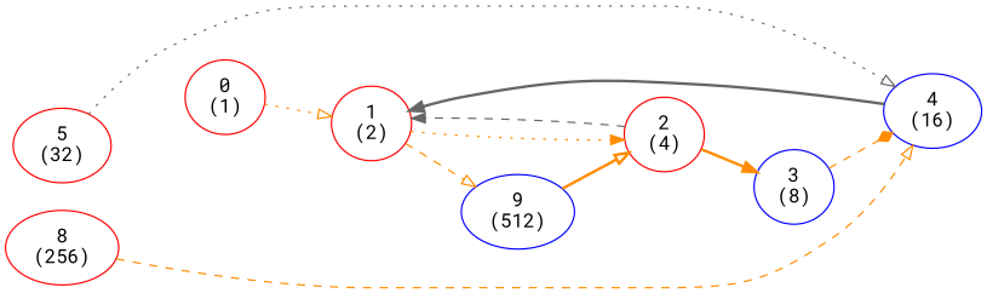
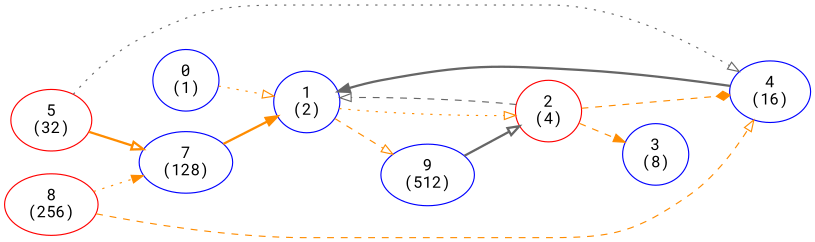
  digraph {
    fontname="Roboto Mono"
    rankdir=LR
    node [color=blue fontname="Roboto Mono"]
    edge [arrowhead=onormal color=darkorange fontname="Roboto Mono" style=dashed]
-   "0\n(1)" [color=red]
-   "1\n(2)" [color=red]
+   "0\n(1)"
+   "1\n(2)"
    "2\n(4)" [color=red]
    "9\n(512)"
    "3\n(8)"
    "4\n(16)"
    "5\n(32)" [color=red]
+   "7\n(128)"
    "8\n(256)" [color=red]
    "0\n(1)" -> "1\n(2)" [style=dotted]
-   "1\n(2)" -> "2\n(4)" [arrowhead=normal style=dotted]
+   "1\n(2)" -> "2\n(4)" [style=dotted]
    "1\n(2)" -> "9\n(512)"
-   "2\n(4)" -> "1\n(2)" [arrowhead=normal color=gray40]
-   "2\n(4)" -> "3\n(8)" [arrowhead=normal style=bold]
-   "9\n(512)" -> "2\n(4)" [style=bold]
-   "3\n(8)" -> "4\n(16)" [arrowhead=diamond]
+   "2\n(4)" -> "1\n(2)" [color=gray40]
+   "2\n(4)" -> "3\n(8)" [arrowhead=normal]
+   "9\n(512)" -> "2\n(4)" [color=gray40 style=bold]
+   "2\n(4)" -> "4\n(16)" [arrowhead=diamond]
    "4\n(16)" -> "1\n(2)" [arrowhead=normal color=gray40 style=bold]
    "5\n(32)" -> "4\n(16)" [color=gray40 style=dotted]
+   "5\n(32)" -> "7\n(128)" [style=bold]
+   "7\n(128)" -> "1\n(2)" [arrowhead=normal style=bold]
    "8\n(256)" -> "4\n(16)"
+   "8\n(256)" -> "7\n(128)" [arrowhead=normal style=dotted]
  }
